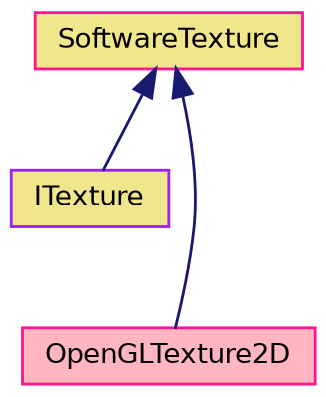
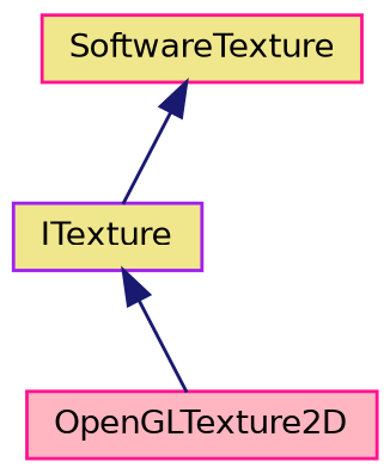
  digraph {
    node [color=deeppink fillcolor=khaki fontname=Helvetica fontsize=10 shape=record style=filled]
    edge [color=midnightblue dir=back fontname=Helvetica fontsize=10 labelfontname=Helvetica labelfontsize=10 style=solid]
    n1 [color=purple fontcolor=black height=0.2 label=ITexture width=0.4]
    n2 [fillcolor=lightpink height=0.2 label=OpenGLTexture2D width=0.4]
    n3 [height=0.2 label=SoftwareTexture width=0.4]
-   n3 -> n2
+   n1 -> n2
    n3 -> n1
  }
